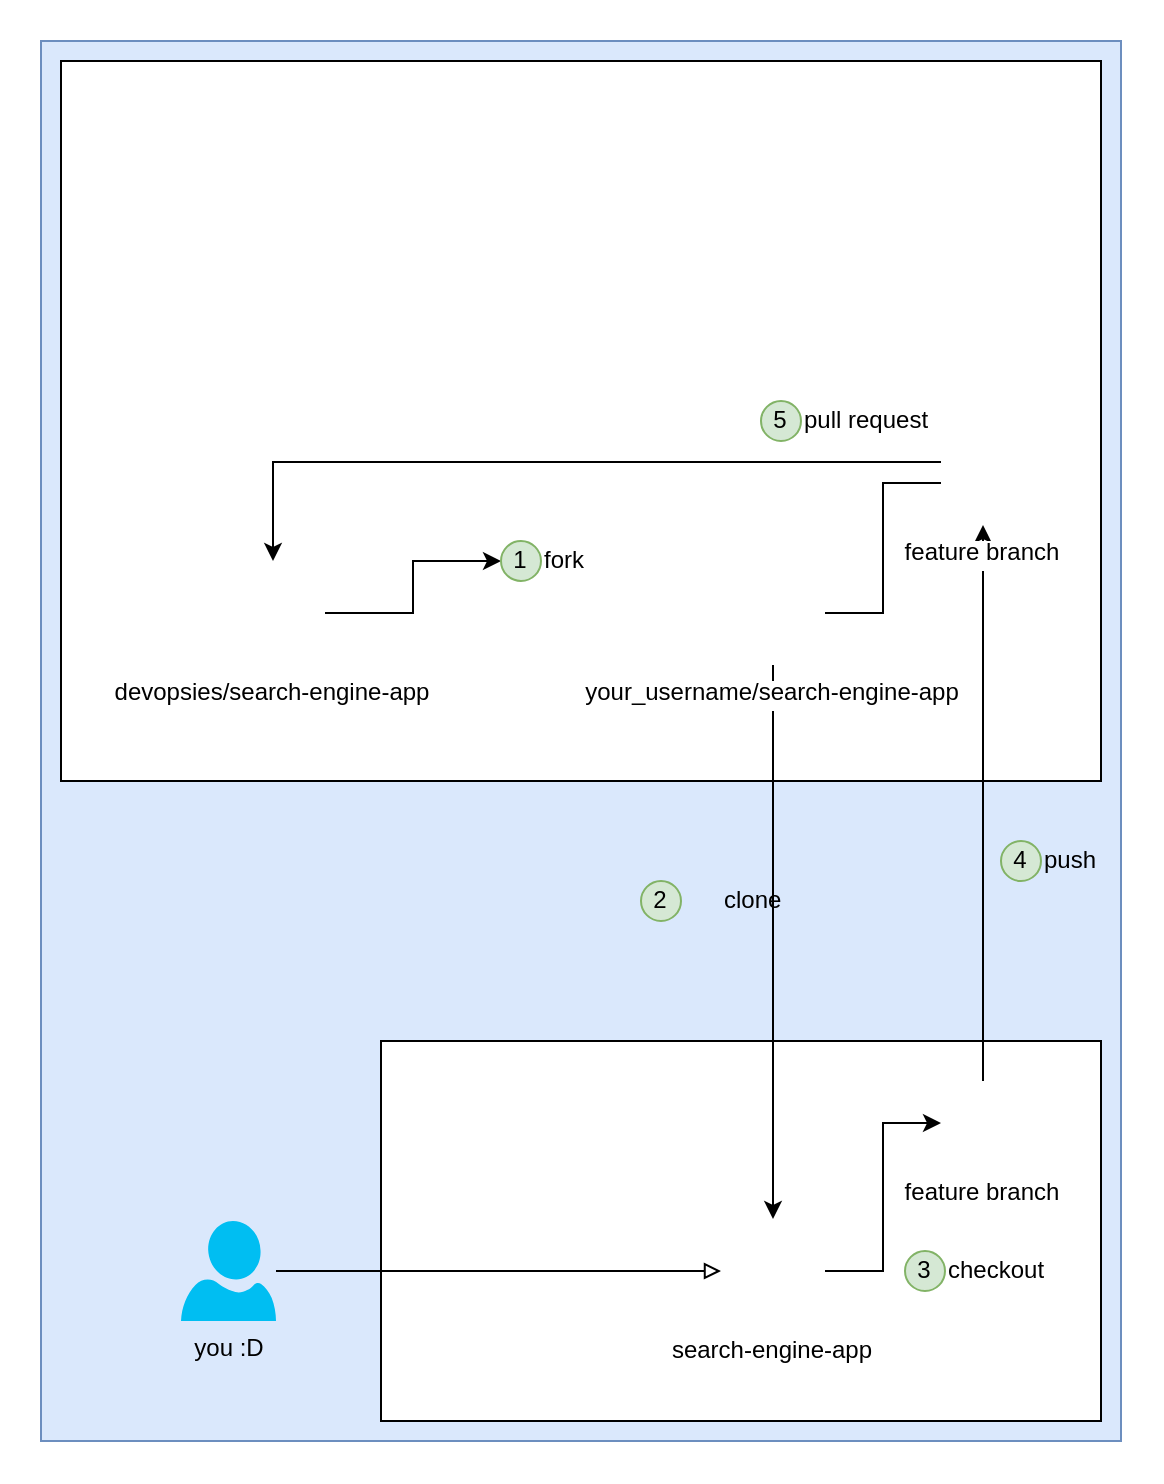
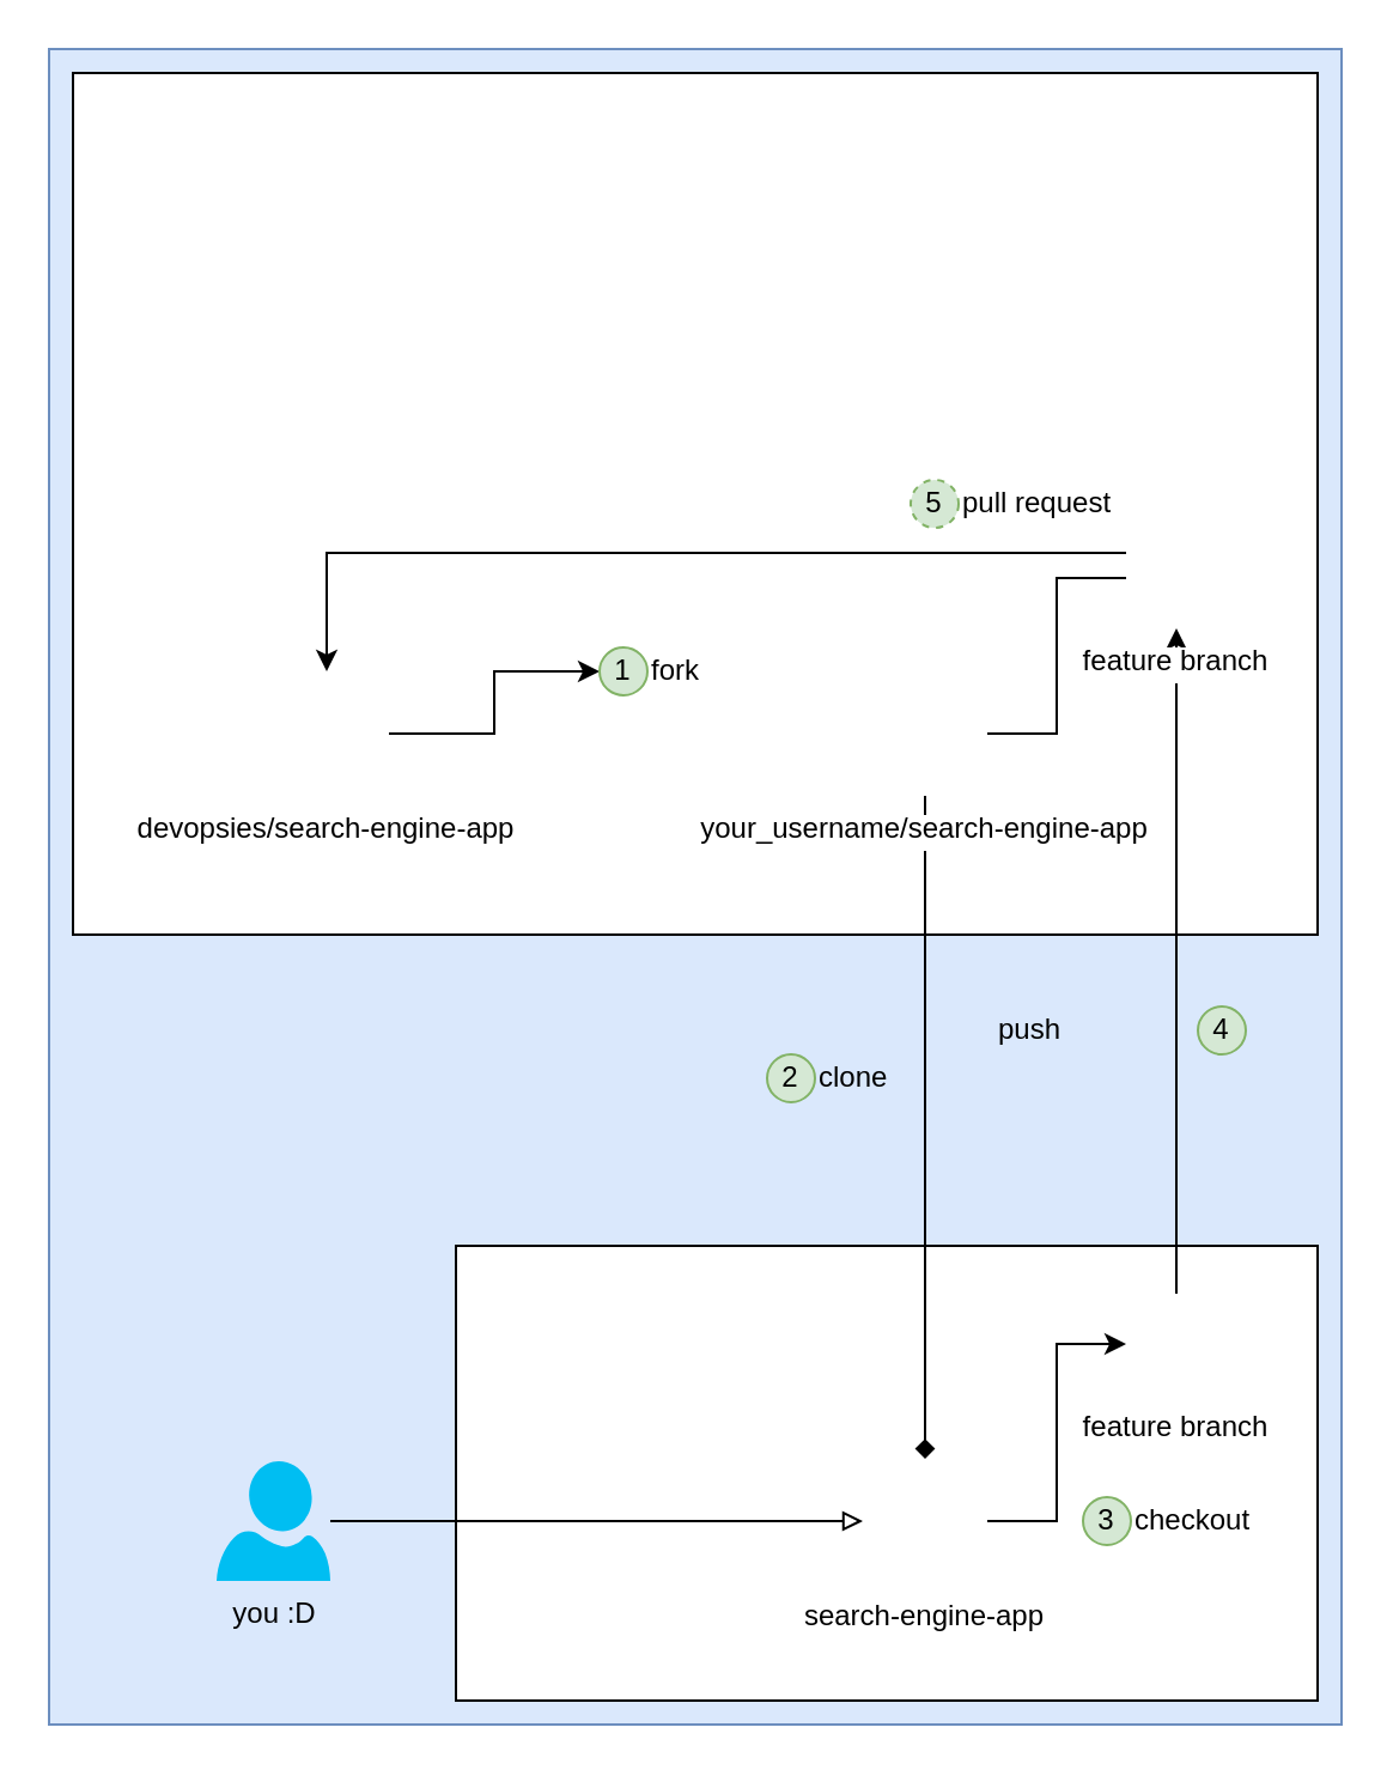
  <mxCell id="0" />
  <mxCell id="1" parent="0" />
  <mxCell id="2" value="" style="rounded=0;whiteSpace=wrap;html=1;fillColor=#dae8fc;strokeColor=#6c8ebf;" vertex="1" parent="1"><mxGeometry x="20" y="20" width="540" height="700" as="geometry" /></mxCell>
  <mxCell id="3" value="" style="rounded=0;whiteSpace=wrap;html=1;" parent="1" vertex="1"><mxGeometry x="190" y="520" width="360" height="190" as="geometry" /></mxCell>
  <mxCell id="4" value="" style="rounded=0;whiteSpace=wrap;html=1;" parent="1" vertex="1"><mxGeometry x="30" y="30" width="520" height="360" as="geometry" /></mxCell>
  <mxCell id="5" value="" style="shape=image;verticalLabelPosition=bottom;labelBackgroundColor=#ffffff;verticalAlign=top;aspect=fixed;imageAspect=0;image=https://cdn-icons-png.flaticon.com/512/733/733609.png;" parent="1" vertex="1"><mxGeometry x="270" y="70" width="90" height="90" as="geometry" /></mxCell>
  <mxCell id="6" value="" style="shape=image;verticalLabelPosition=bottom;labelBackgroundColor=#ffffff;verticalAlign=top;aspect=fixed;imageAspect=0;image=https://cdn-icons.flaticon.com/png/512/4494/premium/4494740.png?token=exp=1635802810~hmac=0880640dabdb8e473924c60cacc7d3e0;" parent="1" vertex="1"><mxGeometry x="220" y="540" width="42" height="42" as="geometry" /></mxCell>
  <mxCell id="7" style="edgeStyle=orthogonalEdgeStyle;rounded=0;orthogonalLoop=1;jettySize=auto;html=1;" parent="1" source="8" target="20" edge="1"><mxGeometry relative="1" as="geometry" /></mxCell>
  <mxCell id="8" value="devopsies/search-engine-app" style="shape=image;verticalLabelPosition=bottom;labelBackgroundColor=#ffffff;verticalAlign=top;aspect=fixed;imageAspect=0;image=https://cdn-icons.flaticon.com/png/512/4500/premium/4500935.png?token=exp=1635802810~hmac=9e5dce9e9e7fe252fa6dc977c56b30ae;fontStyle=0" parent="1" vertex="1"><mxGeometry x="110" y="280" width="52" height="52" as="geometry" /></mxCell>
- <mxCell id="9" style="edgeStyle=orthogonalEdgeStyle;rounded=0;orthogonalLoop=1;jettySize=auto;html=1;entryX=0.5;entryY=0;entryDx=0;entryDy=0;" parent="1" source="10" target="12" edge="1"><mxGeometry relative="1" as="geometry" /></mxCell>
+ <mxCell id="9" style="edgeStyle=orthogonalEdgeStyle;rounded=0;orthogonalLoop=1;jettySize=auto;html=1;entryX=0.5;entryY=0;entryDx=0;entryDy=0;endArrow=diamond;" parent="1" source="10" target="12" edge="1"><mxGeometry relative="1" as="geometry" /></mxCell>
  <mxCell id="10" value="your_username/search-engine-app" style="shape=image;verticalLabelPosition=bottom;labelBackgroundColor=#ffffff;verticalAlign=top;aspect=fixed;imageAspect=0;image=https://cdn-icons.flaticon.com/png/512/4500/premium/4500935.png?token=exp=1635802810~hmac=9e5dce9e9e7fe252fa6dc977c56b30ae;" parent="1" vertex="1"><mxGeometry x="360" y="280" width="52" height="52" as="geometry" /></mxCell>
  <mxCell id="11" style="edgeStyle=orthogonalEdgeStyle;rounded=0;orthogonalLoop=1;jettySize=auto;html=1;entryX=0;entryY=0.5;entryDx=0;entryDy=0;" parent="1" source="12" target="14" edge="1"><mxGeometry relative="1" as="geometry" /></mxCell>
  <mxCell id="12" value="search-engine-app" style="shape=image;verticalLabelPosition=bottom;labelBackgroundColor=#ffffff;verticalAlign=top;aspect=fixed;imageAspect=0;image=https://cdn-icons.flaticon.com/png/512/4500/premium/4500935.png?token=exp=1635802810~hmac=9e5dce9e9e7fe252fa6dc977c56b30ae;fontStyle=0" parent="1" vertex="1"><mxGeometry x="360" y="609" width="52" height="52" as="geometry" /></mxCell>
  <mxCell id="13" style="edgeStyle=orthogonalEdgeStyle;rounded=0;orthogonalLoop=1;jettySize=auto;html=1;" parent="1" source="14" target="17" edge="1"><mxGeometry relative="1" as="geometry" /></mxCell>
  <mxCell id="14" value="feature branch" style="shape=image;verticalLabelPosition=bottom;labelBackgroundColor=#ffffff;verticalAlign=top;aspect=fixed;imageAspect=0;image=https://cdn-icons.flaticon.com/png/512/4626/premium/4626029.png?token=exp=1635802810~hmac=847325e0e03f1d29f26c43fdb95b4c55;" parent="1" vertex="1"><mxGeometry x="470" y="540" width="42" height="42" as="geometry" /></mxCell>
  <mxCell id="15" style="edgeStyle=orthogonalEdgeStyle;rounded=0;orthogonalLoop=1;jettySize=auto;html=1;entryX=1;entryY=0.5;entryDx=0;entryDy=0;endArrow=none;endFill=0;" parent="1" source="17" target="10" edge="1"><mxGeometry relative="1" as="geometry" /></mxCell>
  <mxCell id="16" style="edgeStyle=orthogonalEdgeStyle;rounded=0;orthogonalLoop=1;jettySize=auto;html=1;exitX=0;exitY=0.25;exitDx=0;exitDy=0;entryX=0.5;entryY=0;entryDx=0;entryDy=0;" parent="1" source="17" target="8" edge="1"><mxGeometry relative="1" as="geometry" /></mxCell>
  <mxCell id="17" value="feature branch" style="shape=image;verticalLabelPosition=bottom;labelBackgroundColor=#ffffff;verticalAlign=top;aspect=fixed;imageAspect=0;image=https://cdn-icons.flaticon.com/png/512/4626/premium/4626029.png?token=exp=1635802810~hmac=847325e0e03f1d29f26c43fdb95b4c55;" parent="1" vertex="1"><mxGeometry x="470" y="220" width="42" height="42" as="geometry" /></mxCell>
  <mxCell id="18" style="edgeStyle=orthogonalEdgeStyle;rounded=0;orthogonalLoop=1;jettySize=auto;html=1;entryX=0;entryY=0.5;entryDx=0;entryDy=0;endArrow=block;endFill=0;" parent="1" source="19" target="12" edge="1"><mxGeometry relative="1" as="geometry" /></mxCell>
  <mxCell id="19" value="you :D" style="verticalLabelPosition=bottom;html=1;verticalAlign=top;align=center;strokeColor=none;fillColor=#00BEF2;shape=mxgraph.azure.user;" parent="1" vertex="1"><mxGeometry x="90" y="610" width="47.5" height="50" as="geometry" /></mxCell>
  <mxCell id="20" value="1" style="ellipse;whiteSpace=wrap;html=1;aspect=fixed;fillColor=#d5e8d4;strokeColor=#82b366;" parent="1" vertex="1"><mxGeometry x="250" y="270" width="20" height="20" as="geometry" /></mxCell>
  <mxCell id="21" value="fork" style="text;html=1;align=left;verticalAlign=middle;resizable=0;points=[];autosize=1;strokeColor=none;fillColor=none;" parent="1" vertex="1"><mxGeometry x="270" y="270" width="40" height="20" as="geometry" /></mxCell>
  <mxCell id="22" value="2" style="ellipse;whiteSpace=wrap;html=1;aspect=fixed;fillColor=#d5e8d4;strokeColor=#82b366;" parent="1" vertex="1"><mxGeometry x="320" y="440" width="20" height="20" as="geometry" /></mxCell>
- <mxCell id="23" value="clone" style="text;html=1;align=left;verticalAlign=middle;resizable=0;points=[];autosize=1;strokeColor=none;fillColor=none;" parent="1" vertex="1"><mxGeometry x="360" y="440" width="40" height="20" as="geometry" /></mxCell>
+ <mxCell id="23" value="clone" style="text;html=1;align=left;verticalAlign=middle;resizable=0;points=[];autosize=1;strokeColor=none;fillColor=none;" parent="1" vertex="1"><mxGeometry x="340" y="440" width="40" height="20" as="geometry" /></mxCell>
  <mxCell id="24" value="3" style="ellipse;whiteSpace=wrap;html=1;aspect=fixed;fillColor=#d5e8d4;strokeColor=#82b366;" parent="1" vertex="1"><mxGeometry x="452" y="625" width="20" height="20" as="geometry" /></mxCell>
  <mxCell id="25" value="checkout" style="text;html=1;align=left;verticalAlign=middle;resizable=0;points=[];autosize=1;strokeColor=none;fillColor=none;" parent="1" vertex="1"><mxGeometry x="472" y="625" width="60" height="20" as="geometry" /></mxCell>
  <mxCell id="26" value="4" style="ellipse;whiteSpace=wrap;html=1;aspect=fixed;fillColor=#d5e8d4;strokeColor=#82b366;" parent="1" vertex="1"><mxGeometry x="500" y="420" width="20" height="20" as="geometry" /></mxCell>
- <mxCell id="27" value="push" style="text;html=1;align=left;verticalAlign=middle;resizable=0;points=[];autosize=1;strokeColor=none;fillColor=none;" parent="1" vertex="1"><mxGeometry x="520" y="420" width="40" height="20" as="geometry" /></mxCell>
- <mxCell id="28" value="5" style="ellipse;whiteSpace=wrap;html=1;aspect=fixed;fillColor=#d5e8d4;strokeColor=#82b366;" parent="1" vertex="1"><mxGeometry x="380" y="200" width="20" height="20" as="geometry" /></mxCell>
+ <mxCell id="27" value="push" style="text;html=1;align=left;verticalAlign=middle;resizable=0;points=[];autosize=1;strokeColor=none;fillColor=none;" parent="1" vertex="1"><mxGeometry x="415" y="420" width="40" height="20" as="geometry" /></mxCell>
+ <mxCell id="28" value="5" style="ellipse;whiteSpace=wrap;html=1;aspect=fixed;fillColor=#d5e8d4;strokeColor=#82b366;dashed=1;" parent="1" vertex="1"><mxGeometry x="380" y="200" width="20" height="20" as="geometry" /></mxCell>
  <mxCell id="29" value="pull request" style="text;html=1;align=left;verticalAlign=middle;resizable=0;points=[];autosize=1;strokeColor=none;fillColor=none;" parent="1" vertex="1"><mxGeometry x="400" y="200" width="80" height="20" as="geometry" /></mxCell>
